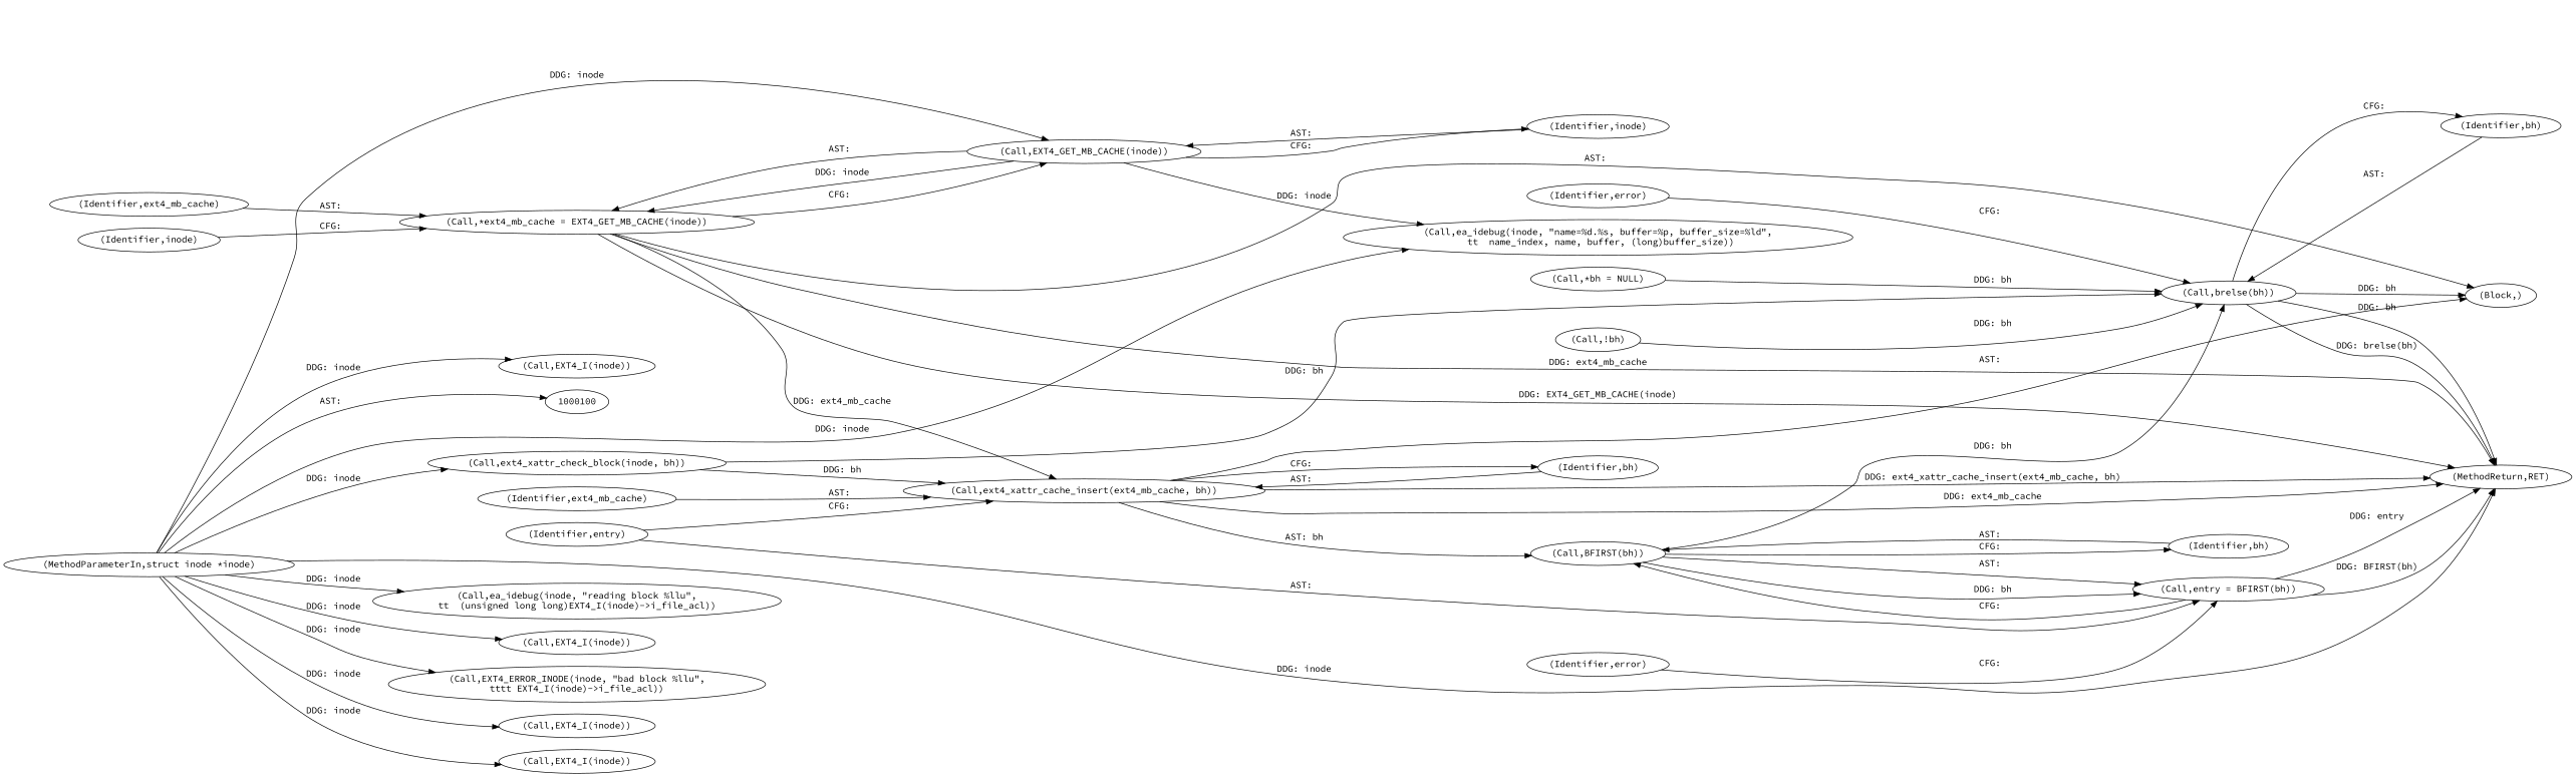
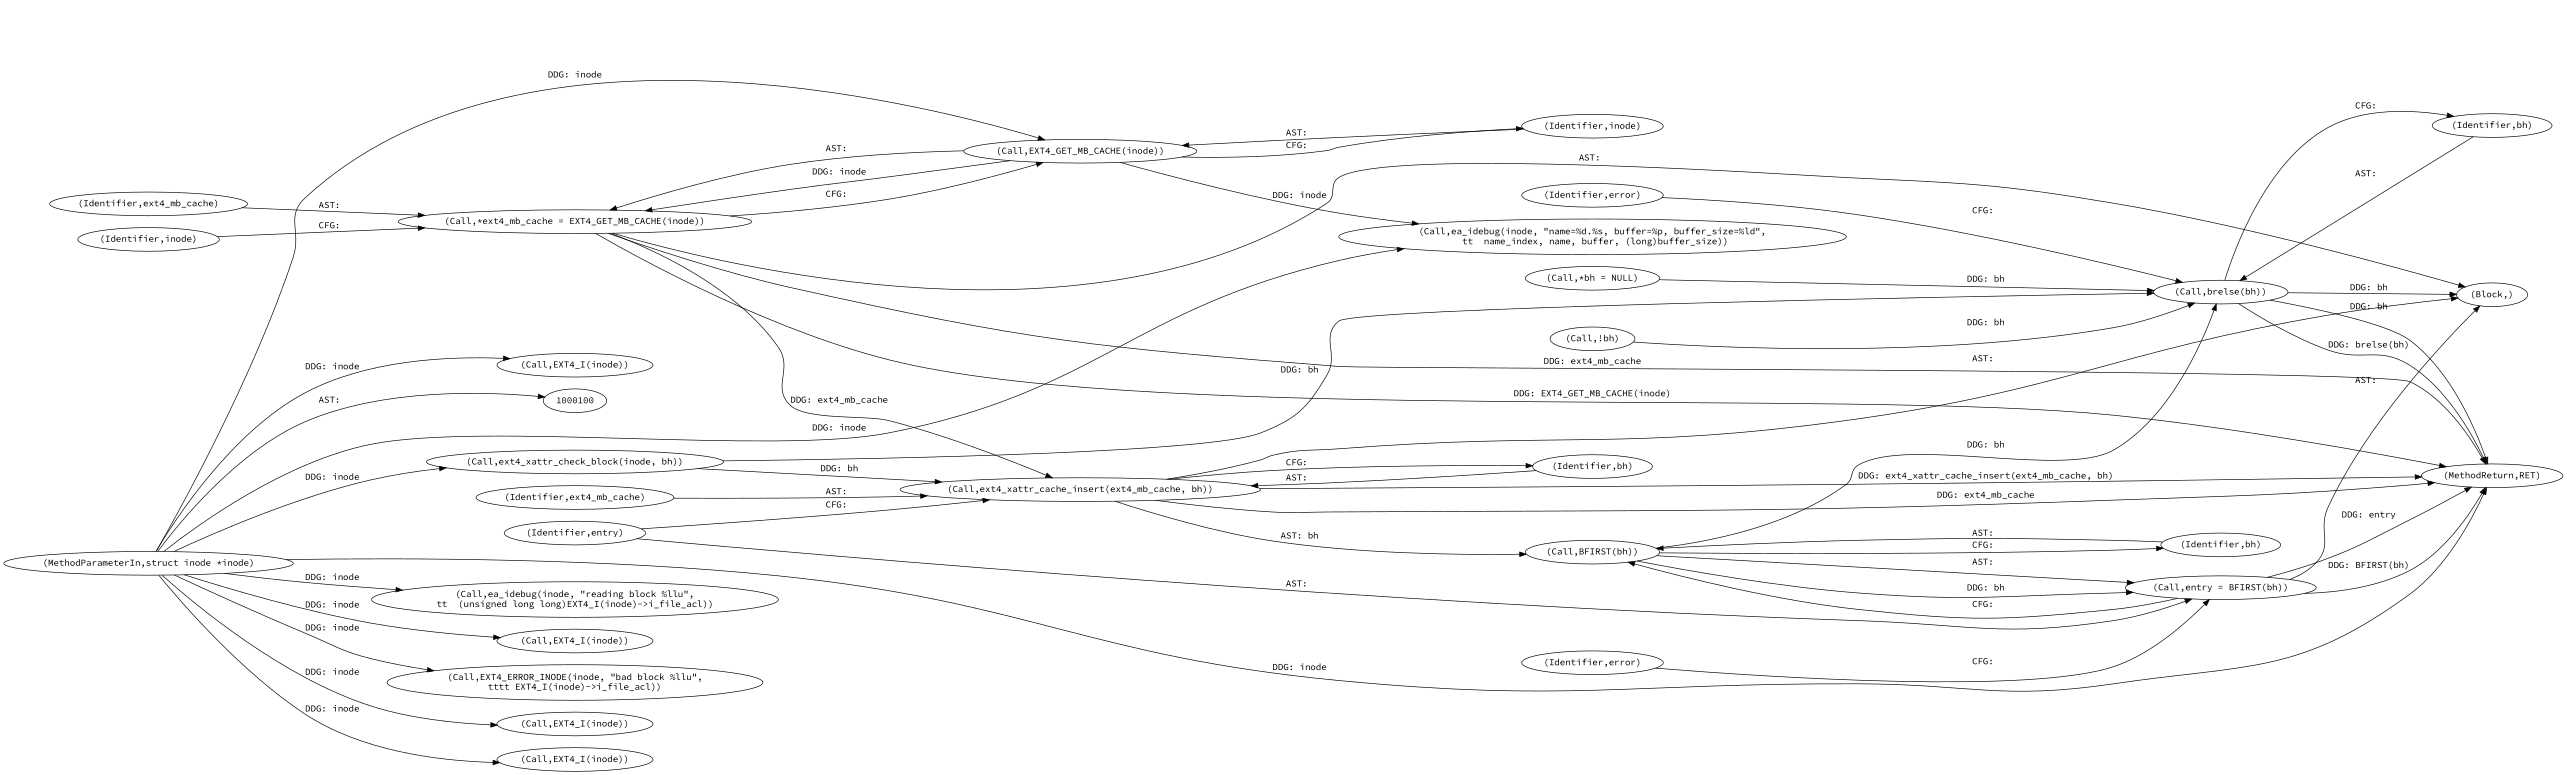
  digraph {
    fontname="Source Code Pro"
    rankdir=LR
    node [fontname="Source Code Pro"]
    edge [fontname="Source Code Pro"]
    n1 [label="(Call,*ext4_mb_cache = EXT4_GET_MB_CACHE(inode))"]
    n2 [label="(Call,EXT4_GET_MB_CACHE(inode))"]
    n3 [label="(Call,ext4_xattr_cache_insert(ext4_mb_cache, bh))"]
    n4 [label="(MethodReturn,RET)"]
    n5 [label="(Block,)"]
    n6 [label="(Identifier,inode)"]
    n7 [label="(Call,ea_idebug(inode, \"name=%d.%s, buffer=%p, buffer_size=%ld\",\n \t\t  name_index, name, buffer, (long)buffer_size))"]
    n8 [label="(Call,BFIRST(bh))"]
    n9 [label="(Identifier,bh)"]
    n10 [label="(MethodParameterIn,struct inode *inode)"]
    n11 [label="(Call,ea_idebug(inode, \"reading block %llu\",\n\t\t  (unsigned long long)EXT4_I(inode)->i_file_acl))"]
    n12 [label="(Call,EXT4_I(inode))"]
    n13 [label="(Call,EXT4_ERROR_INODE(inode, \"bad block %llu\",\n\t\t\t\t EXT4_I(inode)->i_file_acl))"]
    n14 [label="(Call,EXT4_I(inode))"]
    n15 [label="(Call,EXT4_I(inode))"]
    n16 [label="(Call,EXT4_I(inode))"]
    n17 [label="(Call,ext4_xattr_check_block(inode, bh))"]
    1000100
    n19 [label="(Call,brelse(bh))"]
    n20 [label="(Call,entry = BFIRST(bh))"]
    n21 [label="(Identifier,bh)"]
    n22 [label="(Identifier,bh)"]
    n23 [label="(Identifier,ext4_mb_cache)"]
    n24 [label="(Call,!bh)"]
    n25 [label="(Identifier,ext4_mb_cache)"]
    n26 [label="(Identifier,entry)"]
    n27 [label="(Identifier,error)"]
    n28 [label="(Identifier,inode)"]
    n29 [label="(Identifier,error)"]
    n30 [label="(Call,*bh = NULL)"]
    n1 -> n2 [label="CFG: "]
    n1 -> n3 [label="DDG: ext4_mb_cache"]
    n1 -> n4 [label="DDG: ext4_mb_cache"]
    n1 -> n4 [label="DDG: EXT4_GET_MB_CACHE(inode)"]
    n1 -> n5 [label="AST: "]
    n2 -> n1 [label="AST: "]
    n2 -> n1 [label="DDG: inode"]
    n2 -> n6 [label="CFG: "]
    n2 -> n7 [label="DDG: inode"]
    n3 -> n4 [label="DDG: ext4_mb_cache"]
    n3 -> n4 [label="DDG: ext4_xattr_cache_insert(ext4_mb_cache, bh)"]
    n3 -> n5 [label="AST: "]
    n3 -> n8 [label="AST: bh"]
    n3 -> n9 [label="CFG: "]
    n6 -> n2 [label="AST: "]
    n8 -> n19 [label="DDG: bh"]
    n8 -> n20 [label="AST: "]
    n8 -> n20 [label="DDG: bh"]
    n8 -> n21 [label="CFG: "]
    n9 -> n3 [label="AST: "]
    n10 -> n2 [label="DDG: inode"]
    n10 -> n4 [label="DDG: inode"]
    n10 -> n7 [label="DDG: inode"]
    n10 -> n11 [label="DDG: inode"]
    n10 -> n12 [label="DDG: inode"]
    n10 -> n13 [label="DDG: inode"]
    n10 -> n14 [label="DDG: inode"]
    n10 -> n15 [label="DDG: inode"]
    n10 -> n16 [label="DDG: inode"]
    n10 -> n17 [label="DDG: inode"]
    n10 -> 1000100 [label="AST: "]
    n17 -> n3 [label="DDG: bh"]
    n17 -> n19 [label="DDG: bh"]
    n19 -> n4 [label="DDG: brelse(bh)"]
    n19 -> n4 [label="DDG: bh"]
    n19 -> n5 [label="DDG: bh"]
    n19 -> n22 [label="CFG: "]
    n20 -> n4 [label="DDG: entry"]
    n20 -> n4 [label="DDG: BFIRST(bh)"]
+   n20 -> n5 [label="AST: "]
    n20 -> n8 [label="CFG: "]
    n21 -> n8 [label="AST: "]
    n22 -> n19 [label="AST: "]
    n23 -> n1 [label="AST: "]
    n24 -> n19 [label="DDG: bh"]
    n25 -> n3 [label="AST: "]
    n26 -> n3 [label="CFG: "]
    n26 -> n20 [label="AST: "]
    n27 -> n19 [label="CFG: "]
    n28 -> n1 [label="CFG: "]
    n29 -> n20 [label="CFG: "]
    n30 -> n19 [label="DDG: bh"]
  }
